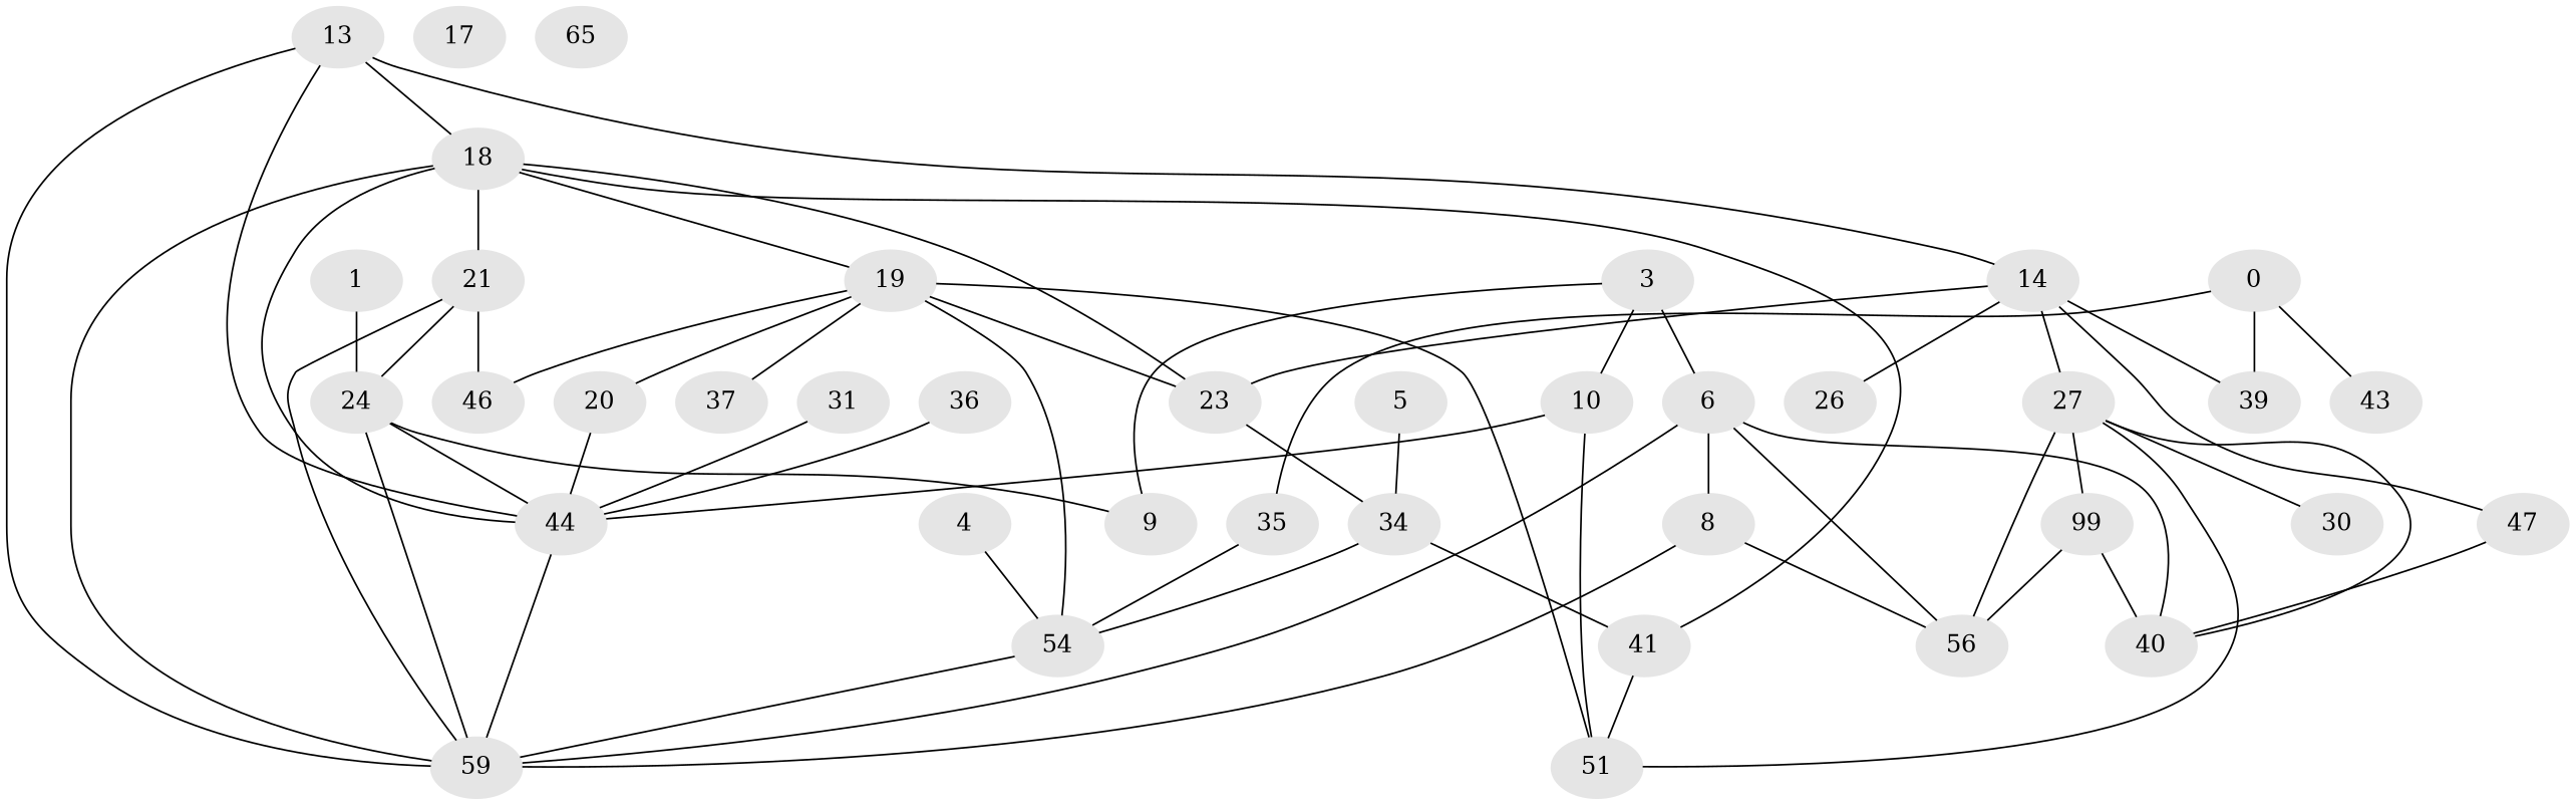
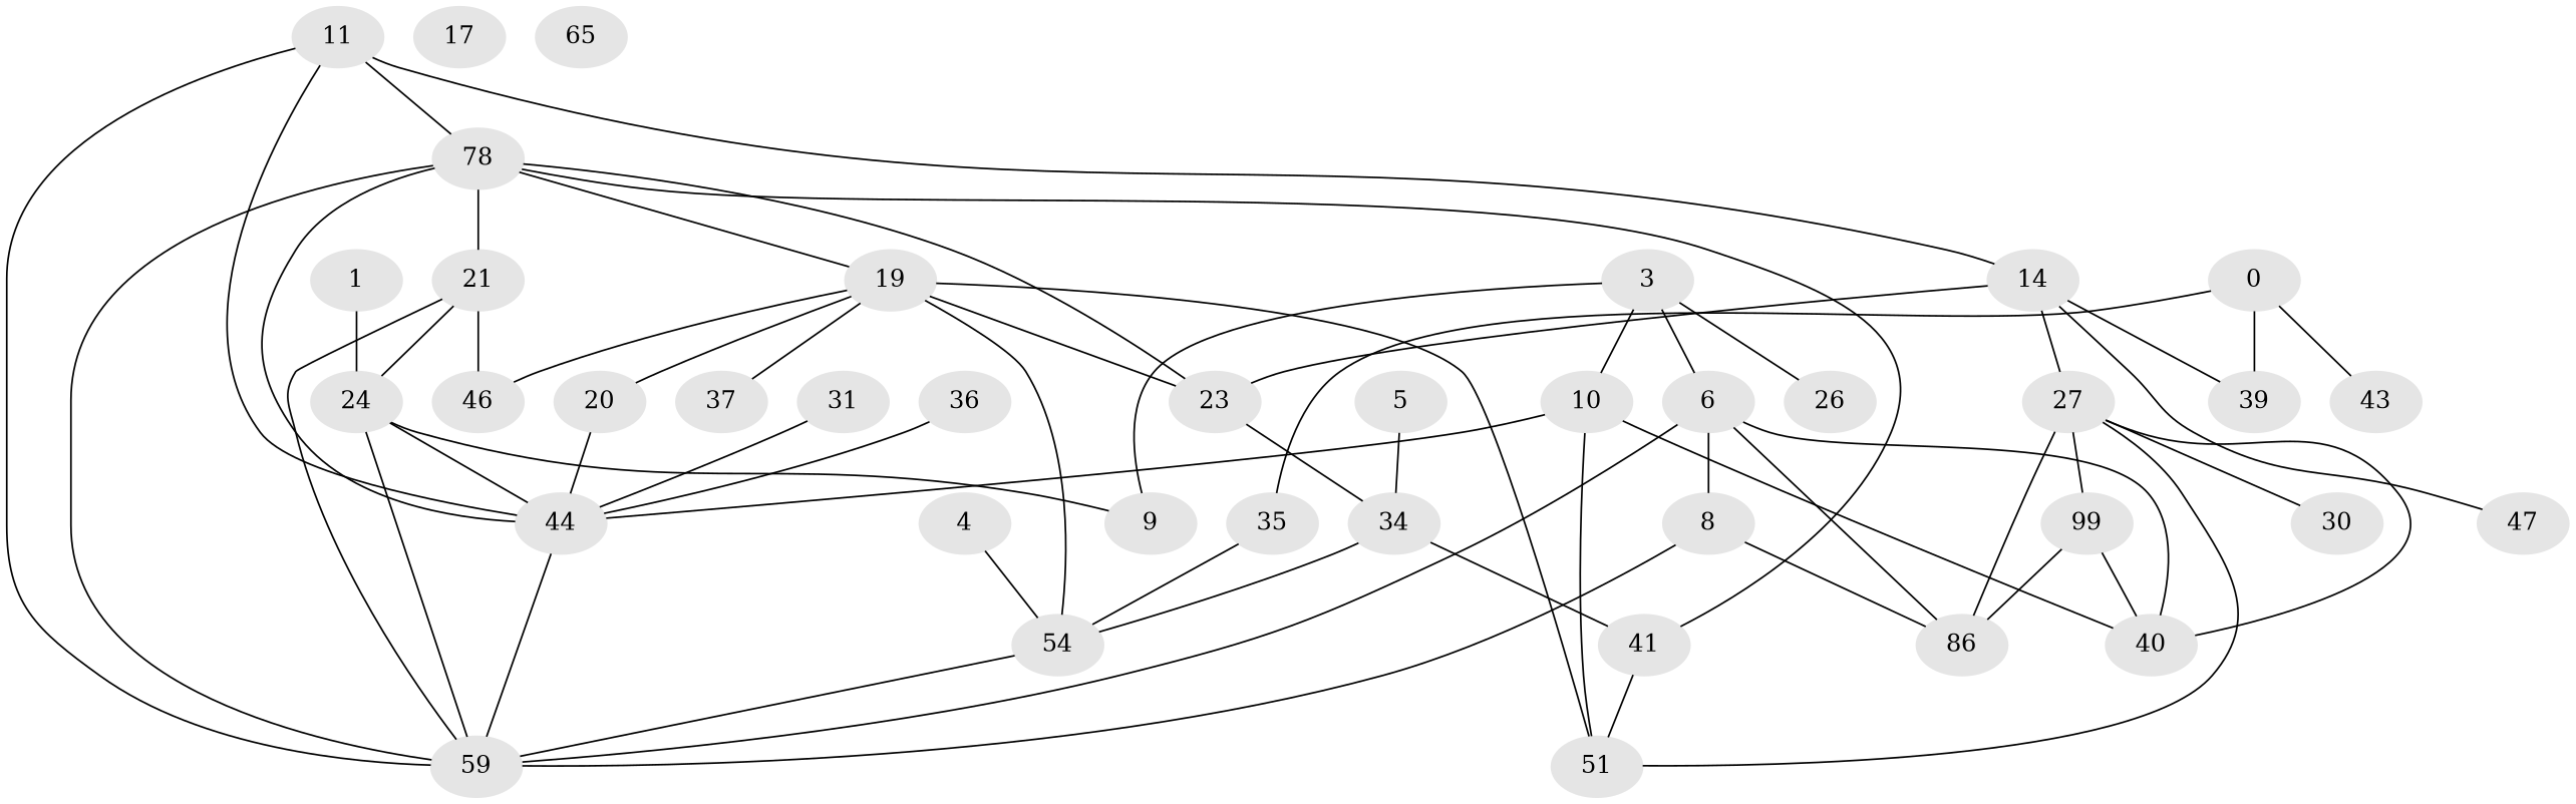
  graph {
    fontname="DejaVu Serif"
    node [color=gray90 fontname="DejaVu Serif" style=filled]
    edge [fontname="DejaVu Serif"]
    1 [super="+47"]
    24 [super="+28"]
    9
    59 [super="+64"]
    44 [super="+58"]
    3 [super="+55"]
    6 [super="+25"]
    10 [super="+16"]
    8 [super="+42"]
    40
-   56 [super="+69"]
+   56 [super="+69" label=86]
    51
    54 [super="+66"]
    4
    34 [super="+62"]
    41 [super="+67"]
    5
    n18 [label=0 super="+12"]
    35
    39 [super="+57"]
    43
-   13 [super="+33"]
+   13 [super="+33" label=11]
    14 [super="+32"]
-   18 [super="+38"]
+   18 [super="+38" label=78]
    23 [super="+61"]
    26 [super="+50"]
    27 [super="+53"]
    n28 [label=47]
    19 [super="+52"]
    21 [super="+49"]
    n31 [label=99 super="+68"]
    30
    17
    20
    37
    46
    31 [super="+45"]
    36
    65
    1 -- 24
    24 -- 9
    24 -- 59
    24 -- 44
    44 -- 59
    3 -- 9
    3 -- 6
    3 -- 10
    6 -- 59
    6 -- 8
    6 -- 40
    6 -- 56
    10 -- 44
-   n28 -- 40
+   10 -- 40
    10 -- 51
    8 -- 59
    8 -- 56
    54 -- 59
    4 -- 54
    34 -- 54
    34 -- 41
    41 -- 51
    5 -- 34
    n18 -- 35
    n18 -- 39
    n18 -- 43
    35 -- 54
    13 -- 59
    13 -- 44
    13 -- 14
    13 -- 18
    14 -- 39
    14 -- 23
-   14 -- 26
+   3 -- 26
    14 -- 27
    14 -- n28
    18 -- 59
    18 -- 44
    18 -- 41
    18 -- 23
    18 -- 19
    18 -- 21
    23 -- 34 [weight=2]
    27 -- 40
    27 -- 56
    27 -- 51
    27 -- n31
    27 -- 30
    19 -- 51
    19 -- 54 [weight=2]
    19 -- 23
    19 -- 20
    19 -- 37
    19 -- 46
    21 -- 24
    21 -- 59
    21 -- 46
    n31 -- 40
    n31 -- 56
    20 -- 44
    31 -- 44
    36 -- 44
  }
